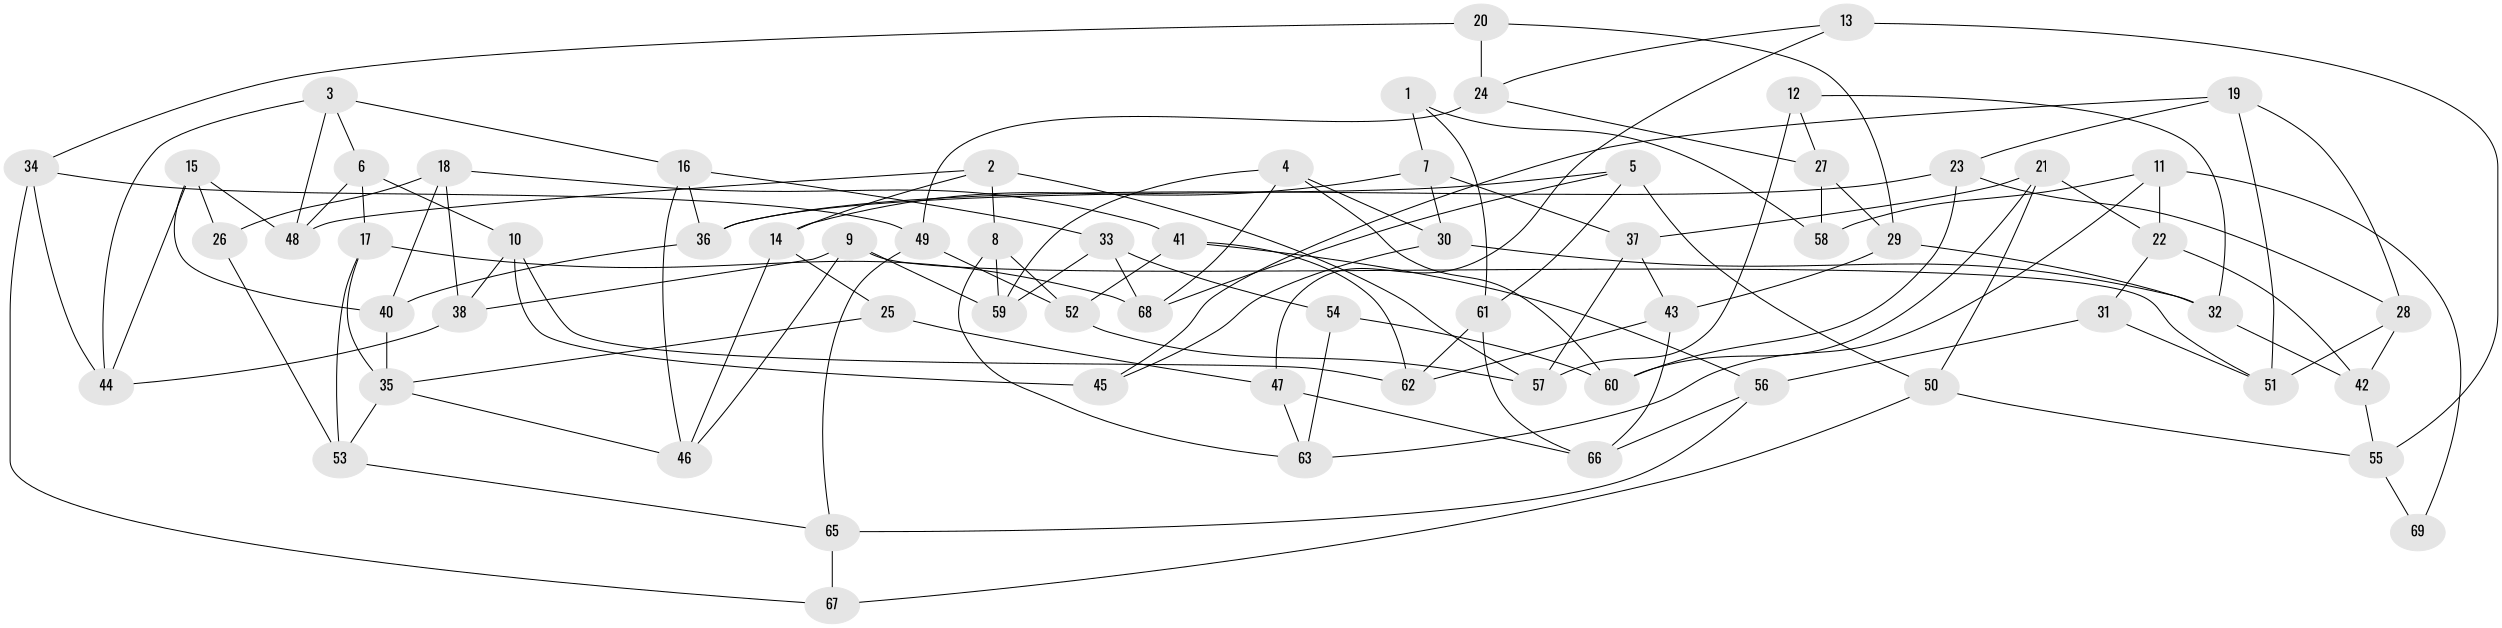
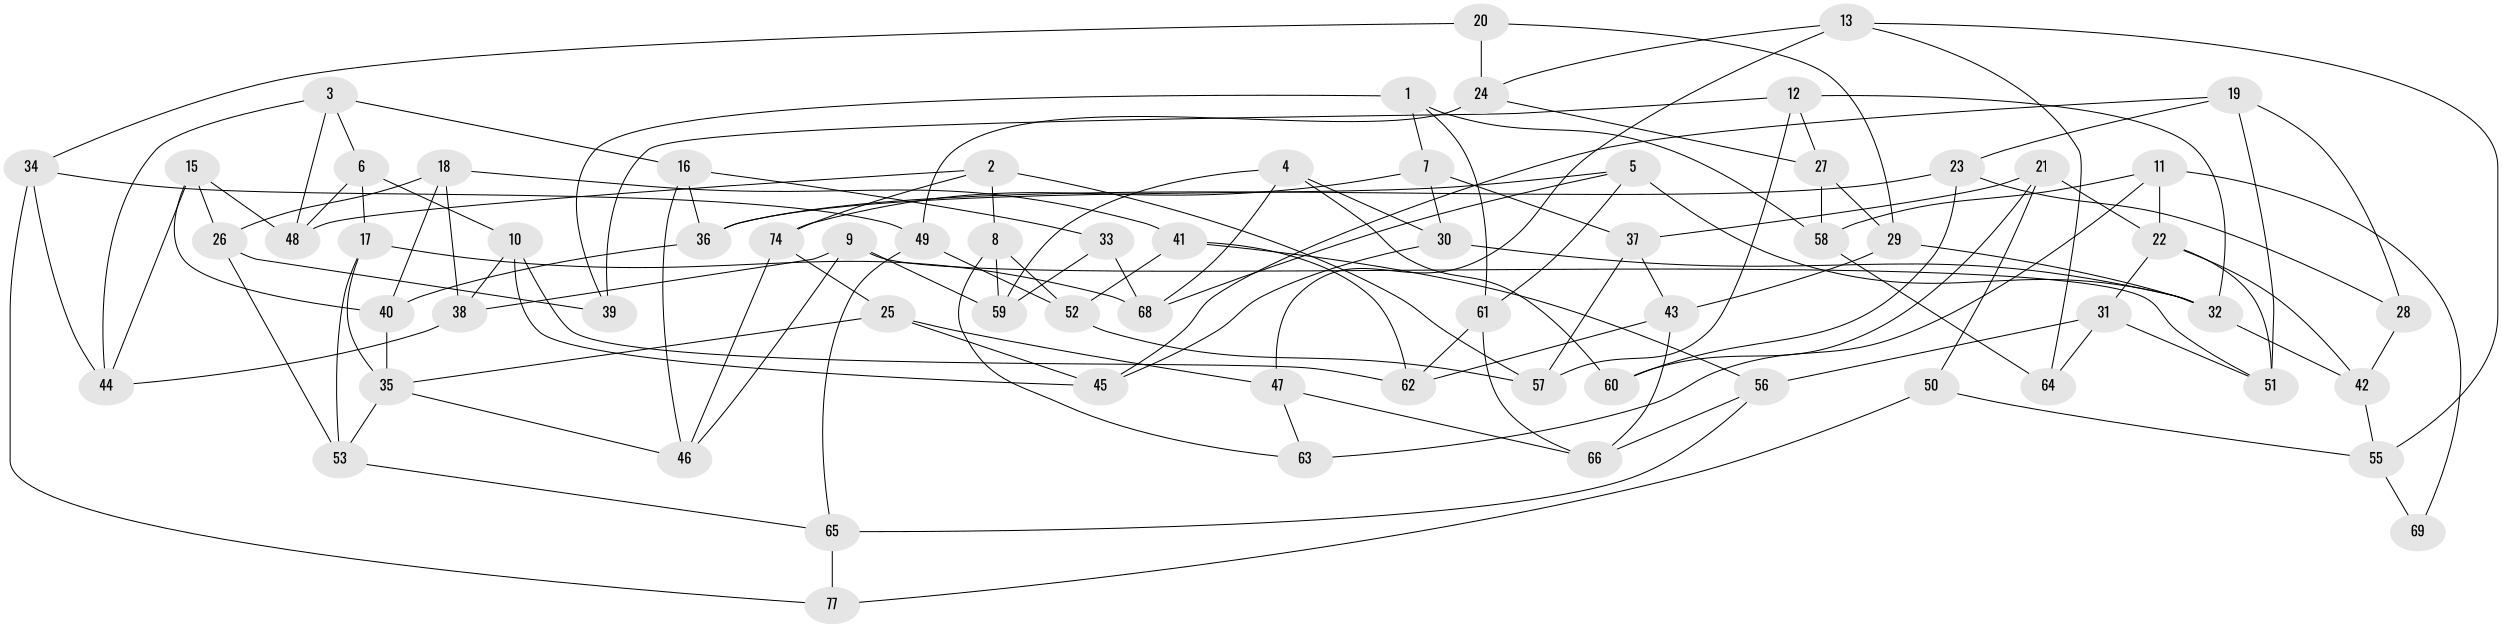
  graph {
    fontname=Oswald
    node [color=gray90 fontname=Oswald style=filled]
    edge [fontname=Oswald]
    1
    7
+   39
    58
    61
-   14
+   14 [label=74]
    30
    37
+   64
    62
    66
    2
    8
    48
    57
    59
    52
    63
    46
    25
    3
    6
    16
    44
    10
    17
    36
    33
    4
    60
    68
    45
    32
    5
    50
    40
    55
-   67
+   67 [label=77]
    38
    35
    53
    43
    9
    51
    11
    22
    69
    31
    42
    12
    27
    29
    13
    24
    47
    49
    15
    26
-   54
    65
    18
    41
    56
    19
    23
    28
    20
    34
    21
    1 -- 7
+   1 -- 39
    1 -- 58
    1 -- 61
    7 -- 14
    7 -- 30
    7 -- 37
+   58 -- 64
    61 -- 62
    61 -- 66
    14 -- 46
    14 -- 25
    30 -- 45
    30 -- 32
    37 -- 57
    37 -- 43
    2 -- 14
    2 -- 8
    2 -- 48
    2 -- 57
    8 -- 59
    8 -- 52
    8 -- 63
    52 -- 57
+   25 -- 45
    25 -- 35
    25 -- 47
    3 -- 48
    3 -- 6
    3 -- 16
    3 -- 44
    6 -- 48
    6 -- 10
    6 -- 17
    16 -- 46
    16 -- 36
    16 -- 33
    10 -- 62
    10 -- 45
    10 -- 38
    17 -- 68
    17 -- 35
    17 -- 53
    36 -- 40
    33 -- 59
    33 -- 68
-   33 -- 54
    4 -- 30
    4 -- 59
    4 -- 60
    4 -- 68
    32 -- 42
    5 -- 61
    5 -- 36
    5 -- 68
-   5 -- 50
+   5 -- 32
    50 -- 55
    50 -- 67
    40 -- 35
    55 -- 69
    38 -- 44
    35 -- 46
    35 -- 53
    53 -- 65
    43 -- 62
    43 -- 66
    9 -- 59
    9 -- 46
    9 -- 38
    9 -- 51
    11 -- 58
    11 -- 63
    11 -- 22
    11 -- 69
    22 -- 31
    22 -- 42
+   31 -- 64
    31 -- 51
    31 -- 56
    42 -- 55
+   12 -- 39
    12 -- 57
    12 -- 32
    12 -- 27
    27 -- 58
    27 -- 29
    29 -- 32
    29 -- 43
+   13 -- 64
    13 -- 55
    13 -- 24
    13 -- 47
    24 -- 27
    24 -- 49
    47 -- 66
    47 -- 63
    49 -- 52
    49 -- 65
    15 -- 48
    15 -- 44
    15 -- 40
    15 -- 26
+   26 -- 39
    26 -- 53
-   54 -- 63
-   54 -- 60
    65 -- 67
    18 -- 40
    18 -- 38
    18 -- 26
    18 -- 41
    41 -- 62
    41 -- 52
    41 -- 56
    56 -- 66
    56 -- 65
    19 -- 45
    19 -- 51
    19 -- 23
    19 -- 28
    23 -- 36
    23 -- 60
    23 -- 28
-   28 -- 51
+   22 -- 51
    28 -- 42
    20 -- 29
    20 -- 24
    20 -- 34
    34 -- 44
    34 -- 67
    34 -- 49
    21 -- 37
    21 -- 60
    21 -- 50
    21 -- 22
  }
